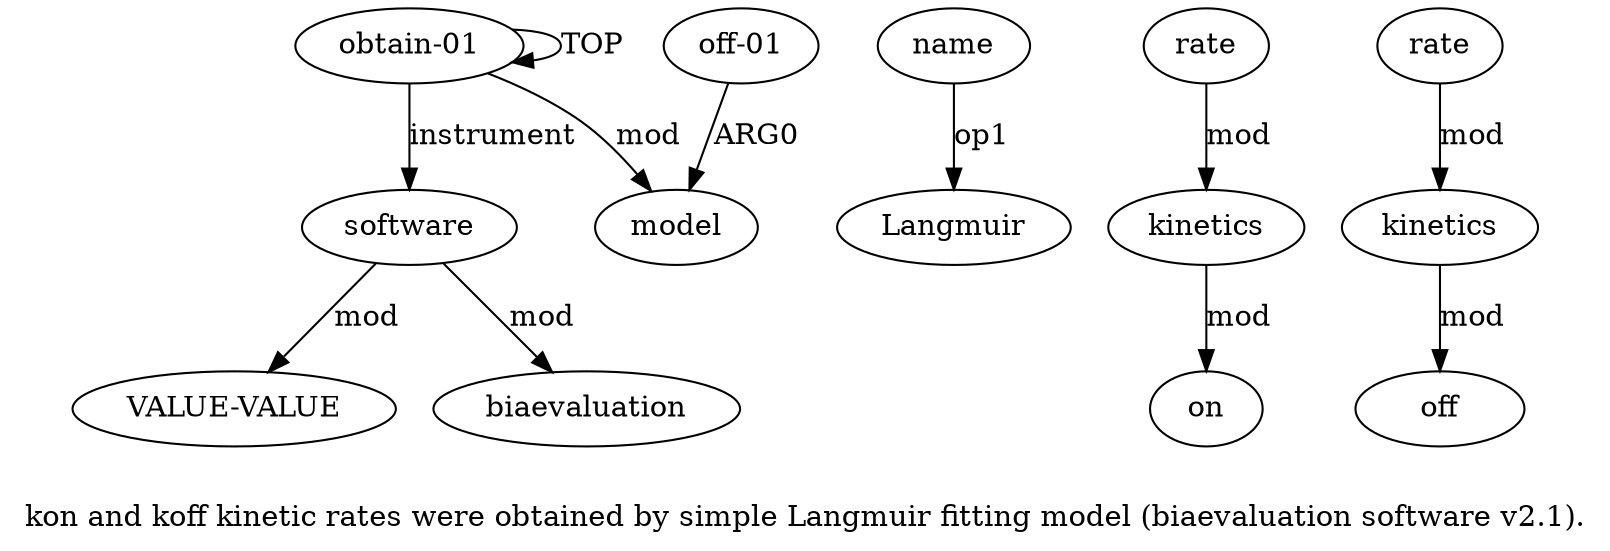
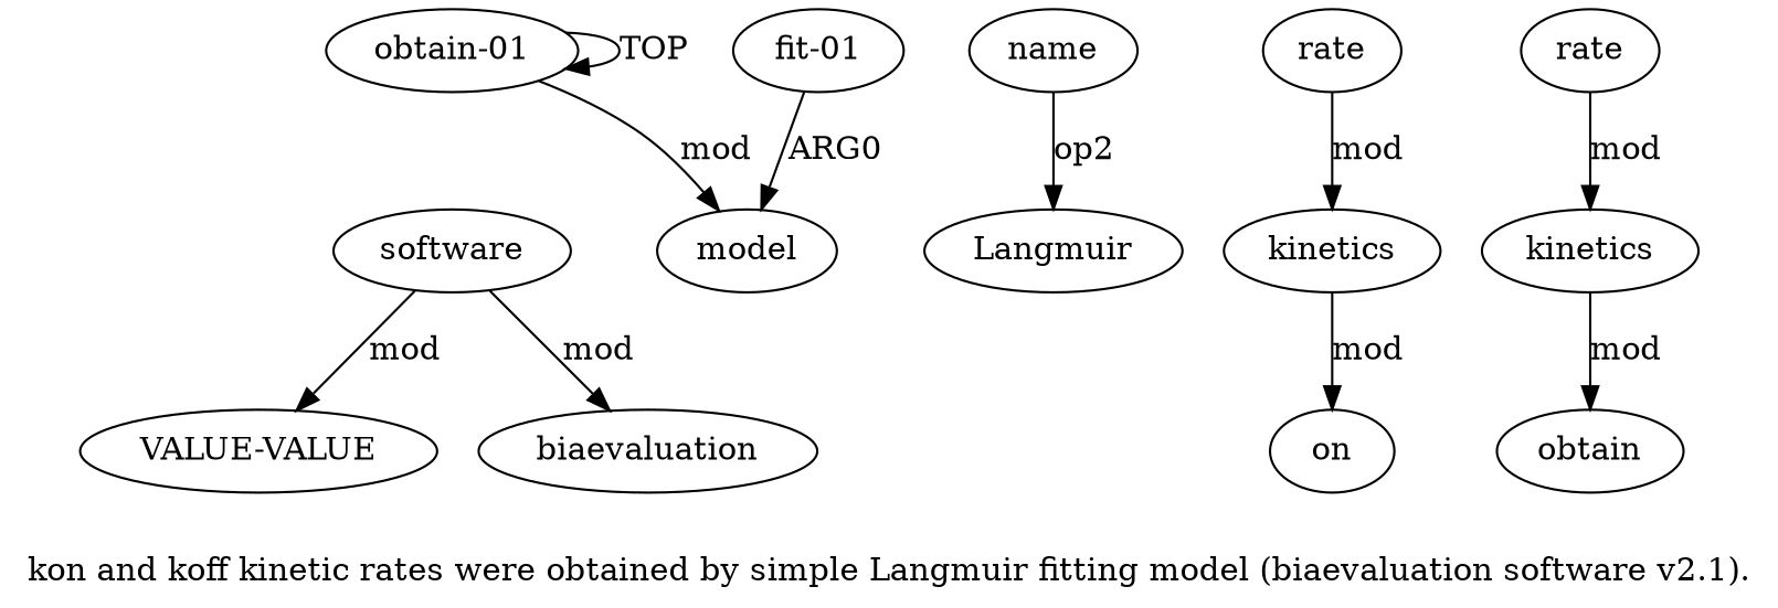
  digraph {
    label="kon and koff kinetic rates were obtained by simple Langmuir fitting model (biaevaluation software v2.1)."
    node [color=black gold_ind=-1 gold_label=rate test_ind=-1 test_label=rate]
    edge [color=black gold_label=mod test_label=mod]
    n1 [gold_label="MISSING-VALUE" label="VALUE-VALUE" test_label="MISSING-VALUE"]
    n2 [gold_ind=8 gold_label=model label=model test_ind=8 test_label=model]
    n3 [gold_ind=9 gold_label=name label=name test_ind=9 test_label=name]
    n4 [gold_label=Langmuir label=Langmuir test_label=Langmuir]
-   n5 [gold_ind=10 gold_label="fit-01" label="off-01" test_ind=10 test_label="fit-01"]
+   n5 [gold_ind=10 gold_label="fit-01" label="fit-01" test_ind=10 test_label="fit-01"]
    n6 [gold_ind=13 gold_label=biaevaluation label=biaevaluation test_ind=13 test_label=biaevaluation]
    n7 [gold_ind=12 gold_label=software label=software test_ind=12 test_label=software]
    n8 [gold_ind=2 label=rate test_ind=2]
    n9 [gold_ind=3 gold_label=kinetics label=kinetics test_ind=3 test_label=kinetics]
    n10 [gold_ind=5 label=rate test_ind=5]
    n11 [gold_ind=6 gold_label=kinetics label=kinetics test_ind=6 test_label=kinetics]
    n12 [gold_ind=4 gold_label=on label=on test_ind=4 test_label=on]
-   n13 [gold_ind=7 gold_label=off label=off test_ind=7 test_label=off]
+   n13 [gold_ind=7 gold_label=off label=obtain test_ind=7 test_label=off]
    n14 [gold_ind=0 gold_label="obtain-01" label="obtain-01" test_ind=0 test_label="obtain-01"]
-   n3 -> n4 [gold_label=op1 label=op1 test_label=op1]
+   n3 -> n4 [gold_label=op1 label=op2 test_label=op1]
    n5 -> n2 [gold_label=ARG0 label=ARG0 test_label=ARG0]
    n7 -> n1 [label=mod]
    n7 -> n6 [label=mod]
    n8 -> n9 [label=mod]
    n9 -> n12 [label=mod]
    n10 -> n11 [label=mod]
    n11 -> n13 [label=mod]
    n14 -> n2 [gold_label=manner label=mod test_label=manner]
-   n14 -> n7 [gold_label=instrument label=instrument test_label=instrument]
    n14 -> n14 [gold_label=TOP label=TOP test_label=TOP]
  }
